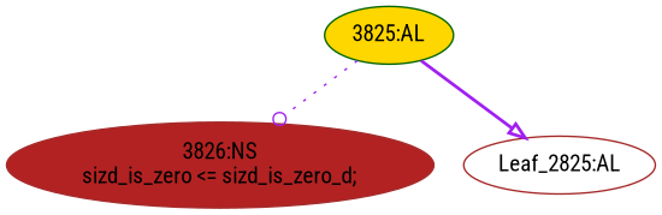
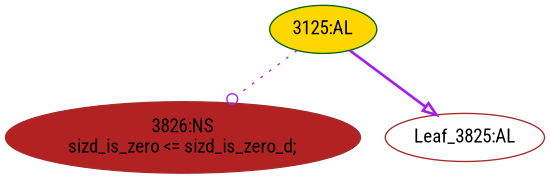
  strict digraph {
    fontname="Roboto Condensed"
    node [color=brown fontname="Roboto Condensed" style=filled]
    edge [color=purple cond="[]" fontname="Roboto Condensed" lineno=None]
-   n1 [ast="<pyverilog.vparser.ast.Always object at 0x7f13b5568b10>" clk_sens=True color=darkgreen fillcolor=gold label="3825:AL" sens="['clk']" statements="[]" typ=Always use_var="['sizd_is_zero_d']"]
+   n1 [ast="<pyverilog.vparser.ast.Always object at 0x7f13b5568b10>" clk_sens=True color=darkgreen fillcolor=gold label="3125:AL" sens="['clk']" statements="[]" typ=Always use_var="['sizd_is_zero_d']"]
    n2 [ast="<pyverilog.vparser.ast.NonblockingSubstitution object at 0x7f13b55ab890>" fillcolor=firebrick label="3826:NS\nsizd_is_zero <= sizd_is_zero_d;" statements="[<pyverilog.vparser.ast.NonblockingSubstitution object at 0x7f13b55ab890>]" typ=NonblockingSubstitution]
-   n3 [def_var="['sizd_is_zero']" label="Leaf_2825:AL" style=""]
+   n3 [def_var="['sizd_is_zero']" label="Leaf_3825:AL" style=""]
    n1 -> n2 [arrowhead=odot style=dotted]
    n1 -> n3 [arrowhead=onormal style=bold]
  }
